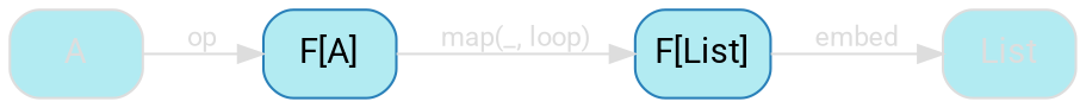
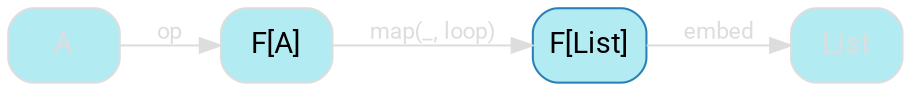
  digraph {
    rankdir=LR
    splines=false
    node [color="#2980B9" fillcolor="#b2ebf2" fontcolor="#000000" fontname="Segoe UI,Roboto,Helvetica,Arial,sans-serif" shape=rectangle style="rounded,filled"]
    edge [color="#dddddd" fontcolor="#dddddd" fontname="Segoe UI,Roboto,Helvetica,Arial,sans-serif" fontsize=11]
-   n1 [label="F[A]"]
+   n1 [color="#dddddd" label="F[A]"]
    n2 [label="F[List]"]
    List [color="#dddddd" fontcolor="#dddddd"]
    A [color="#dddddd" fontcolor="#dddddd"]
    n1 -> n2 [label="map(_, loop)"]
    n2 -> List [label=embed]
    A -> n1 [label=op]
  }
